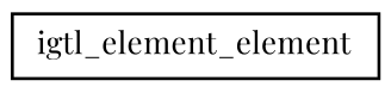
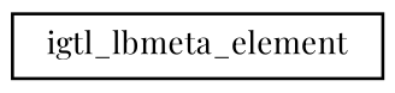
  digraph {
    rankdir=LR
    fontname="Playfair Display"
-   n1 [color=black fillcolor=white fontname="Playfair Display" fontsize=10 height=0.2 label=igtl_element_element shape=record style=filled width=0.4]
+   n1 [color=black fillcolor=white fontname="Playfair Display" fontsize=10 height=0.2 label=igtl_lbmeta_element shape=record style=filled width=0.4]
  }
